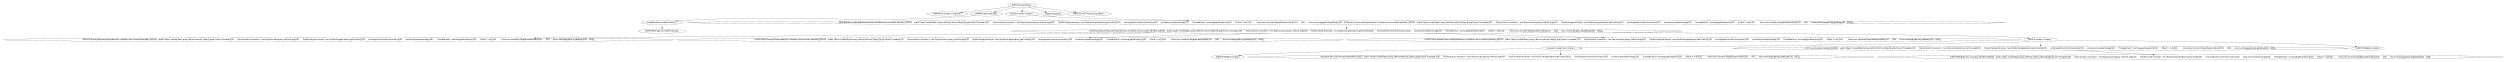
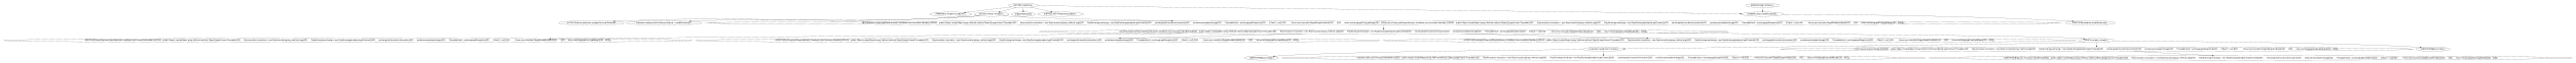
  digraph {
    fontname=Montserrat
    node [fontname=Montserrat]
    edge [fontname=Montserrat]
    n1 [label=<(METHOD,createProxy)<SUB>62</SUB>>]
    n2 [label=<(PARAM,final Endpoint endpoint)<SUB>62</SUB>>]
    n3 [label=<(PARAM,Class[] interfaces)<SUB>62</SUB>>]
    n4 [label=<(BLOCK,&lt;empty&gt;,&lt;empty&gt;)<SUB>62</SUB>>]
    n5 [label=<(MODIFIER,STATIC)>]
    n6 [label=<(METHOD_RETURN,java.lang.Object)<SUB>60</SUB>>]
    n7 [label=<(createProducer,createProducer())<SUB>63</SUB>>]
+   n8 [label=<(LOCAL,Producer producer: org.apache.camel.Producer)>]
+   n9 [label=<(&lt;operator&gt;.assignment,Producer producer = createProducer())<SUB>63</SUB>>]
    n10 [label=<(RETURN,return Proxy.newProxyInstance(cl, interfaces, new InvocationHandler() {\012\012    public Object invoke(Object proxy, Method method, Object[] args) throws Throwable {\012        PojoInvocation invocation = new PojoInvocation(proxy, method, args);\012        PojoExchange exchange = new PojoExchange(endpoint.getContext());\012        exchange.setInvocation(invocation);\012        producer.process(exchange);\012        Throwable fault = exchange.getException();\012        if (fault != null) {\012            throw new InvocationTargetException(fault);\012        }\012        return exchange.getOut().getBody();\012    }\012});,return Proxy.newProxyInstance(cl, interfaces, new InvocationHandler() {\012\012    public Object invoke(Object proxy, Method method, Object[] args) throws Throwable {\012        PojoInvocation invocation = new PojoInvocation(proxy, method, args);\012        PojoExchange exchange = new PojoExchange(endpoint.getContext());\012        exchange.setInvocation(invocation);\012        producer.process(exchange);\012        Throwable fault = exchange.getException();\012        if (fault != null) {\012            throw new InvocationTargetException(fault);\012        }\012        return exchange.getOut().getBody();\012    }\012});)<SUB>64</SUB>>]
    n11 [label=<(newProxyInstance,Proxy.newProxyInstance(cl, interfaces, new InvocationHandler() {\012\012    public Object invoke(Object proxy, Method method, Object[] args) throws Throwable {\012        PojoInvocation invocation = new PojoInvocation(proxy, method, args);\012        PojoExchange exchange = new PojoExchange(endpoint.getContext());\012        exchange.setInvocation(invocation);\012        producer.process(exchange);\012        Throwable fault = exchange.getException();\012        if (fault != null) {\012            throw new InvocationTargetException(fault);\012        }\012        return exchange.getOut().getBody();\012    }\012}))<SUB>64</SUB>>]
    n12 [label=<(IDENTIFIER,endpoint,createProducer())<SUB>63</SUB>>]
    n13 [label=<(IDENTIFIER,Proxy,Proxy.newProxyInstance(cl, interfaces, new InvocationHandler() {\012\012    public Object invoke(Object proxy, Method method, Object[] args) throws Throwable {\012        PojoInvocation invocation = new PojoInvocation(proxy, method, args);\012        PojoExchange exchange = new PojoExchange(endpoint.getContext());\012        exchange.setInvocation(invocation);\012        producer.process(exchange);\012        Throwable fault = exchange.getException();\012        if (fault != null) {\012            throw new InvocationTargetException(fault);\012        }\012        return exchange.getOut().getBody();\012    }\012}))<SUB>64</SUB>>]
    n14 [label=<(IDENTIFIER,cl,Proxy.newProxyInstance(cl, interfaces, new InvocationHandler() {\012\012    public Object invoke(Object proxy, Method method, Object[] args) throws Throwable {\012        PojoInvocation invocation = new PojoInvocation(proxy, method, args);\012        PojoExchange exchange = new PojoExchange(endpoint.getContext());\012        exchange.setInvocation(invocation);\012        producer.process(exchange);\012        Throwable fault = exchange.getException();\012        if (fault != null) {\012            throw new InvocationTargetException(fault);\012        }\012        return exchange.getOut().getBody();\012    }\012}))<SUB>64</SUB>>]
    n15 [label=<(IDENTIFIER,interfaces,Proxy.newProxyInstance(cl, interfaces, new InvocationHandler() {\012\012    public Object invoke(Object proxy, Method method, Object[] args) throws Throwable {\012        PojoInvocation invocation = new PojoInvocation(proxy, method, args);\012        PojoExchange exchange = new PojoExchange(endpoint.getContext());\012        exchange.setInvocation(invocation);\012        producer.process(exchange);\012        Throwable fault = exchange.getException();\012        if (fault != null) {\012            throw new InvocationTargetException(fault);\012        }\012        return exchange.getOut().getBody();\012    }\012}))<SUB>64</SUB>>]
    n16 [label=<(BLOCK,&lt;empty&gt;,&lt;empty&gt;)<SUB>64</SUB>>]
    n17 [label=<(&lt;operator&gt;.assignment,&lt;empty&gt;)>]
    n18 [label=<(&lt;init&gt;,new InvocationHandler() {\012\012    public Object invoke(Object proxy, Method method, Object[] args) throws Throwable {\012        PojoInvocation invocation = new PojoInvocation(proxy, method, args);\012        PojoExchange exchange = new PojoExchange(endpoint.getContext());\012        exchange.setInvocation(invocation);\012        producer.process(exchange);\012        Throwable fault = exchange.getException();\012        if (fault != null) {\012            throw new InvocationTargetException(fault);\012        }\012        return exchange.getOut().getBody();\012    }\012})<SUB>64</SUB>>]
    n19 [label=<(IDENTIFIER,$obj2,&lt;empty&gt;)>]
    n20 [label=<(IDENTIFIER,$obj2,&lt;empty&gt;)>]
    n21 [label=<(&lt;operator&gt;.alloc,new InvocationHandler() {\012\012    public Object invoke(Object proxy, Method method, Object[] args) throws Throwable {\012        PojoInvocation invocation = new PojoInvocation(proxy, method, args);\012        PojoExchange exchange = new PojoExchange(endpoint.getContext());\012        exchange.setInvocation(invocation);\012        producer.process(exchange);\012        Throwable fault = exchange.getException();\012        if (fault != null) {\012            throw new InvocationTargetException(fault);\012        }\012        return exchange.getOut().getBody();\012    }\012})<SUB>64</SUB>>]
    n22 [label=<(IDENTIFIER,$obj2,new InvocationHandler() {\012\012    public Object invoke(Object proxy, Method method, Object[] args) throws Throwable {\012        PojoInvocation invocation = new PojoInvocation(proxy, method, args);\012        PojoExchange exchange = new PojoExchange(endpoint.getContext());\012        exchange.setInvocation(invocation);\012        producer.process(exchange);\012        Throwable fault = exchange.getException();\012        if (fault != null) {\012            throw new InvocationTargetException(fault);\012        }\012        return exchange.getOut().getBody();\012    }\012})>]
    n1 -> n2
-   n1 -> n3
+   n1 -> n7
    n1 -> n4
    n1 -> n5
    n1 -> n6
    n3 -> n7
+   n4 -> n8
+   n4 -> n9
    n4 -> n10
    n7 -> n12
    n10 -> n11
    n11 -> n13
    n11 -> n14
    n11 -> n15
    n11 -> n16
    n16 -> n17
    n16 -> n18
    n16 -> n19
    n17 -> n20
    n17 -> n21
    n18 -> n22
  }
